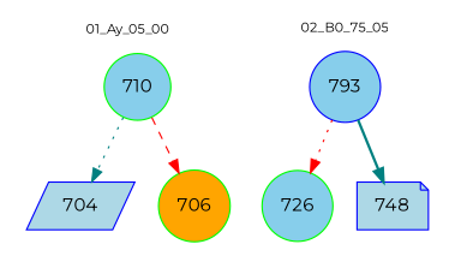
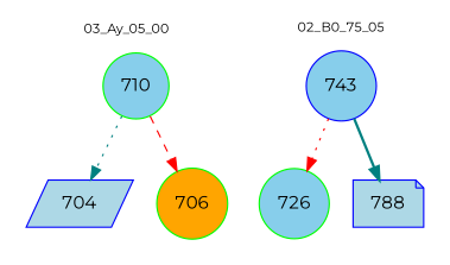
  digraph {
    fontname=Montserrat
    node [color=green fillcolor=skyblue fontname=Montserrat shape=circle style=filled]
    edge [color=teal fontname=Montserrat style=dotted]
    n1 [label=710]
    n2 [color=blue fillcolor=lightblue label=704 shape=parallelogram]
    n3 [fillcolor=orange label=706]
-   n4 [color=blue label=793]
+   n4 [color=blue label=743]
    n5 [label=726]
-   n6 [color=blue fillcolor=lightblue label=748 shape=note]
+   n6 [color=blue fillcolor=lightblue label=788 shape=note]
    subgraph cluster_1 {
      color=white
      fontsize=10
-     label="01_Ay_05_00"
+     label="03_Ay_05_00"
      n1
      n2
      n3
    }
    subgraph cluster_2 {
      color=white
      fontsize=10
      label="02_B0_75_05"
      n4
      n5
      n6
    }
    n1 -> n2
    n1 -> n3 [color=red style=dashed]
    n4 -> n5 [color=red]
    n4 -> n6 [style=bold]
  }
